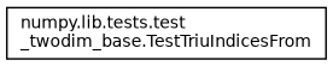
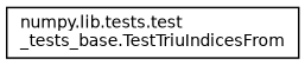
  digraph {
    rankdir=LR
-   n1 [color=black fillcolor=white fontname=Helvetica fontsize=10 height=0.2 label="numpy.lib.tests.test\l_twodim_base.TestTriuIndicesFrom" shape=record style=filled width=0.4]
+   n1 [color=black fillcolor=white fontname=Helvetica fontsize=10 height=0.2 label="numpy.lib.tests.test\l_tests_base.TestTriuIndicesFrom" shape=record style=filled width=0.4]
  }
